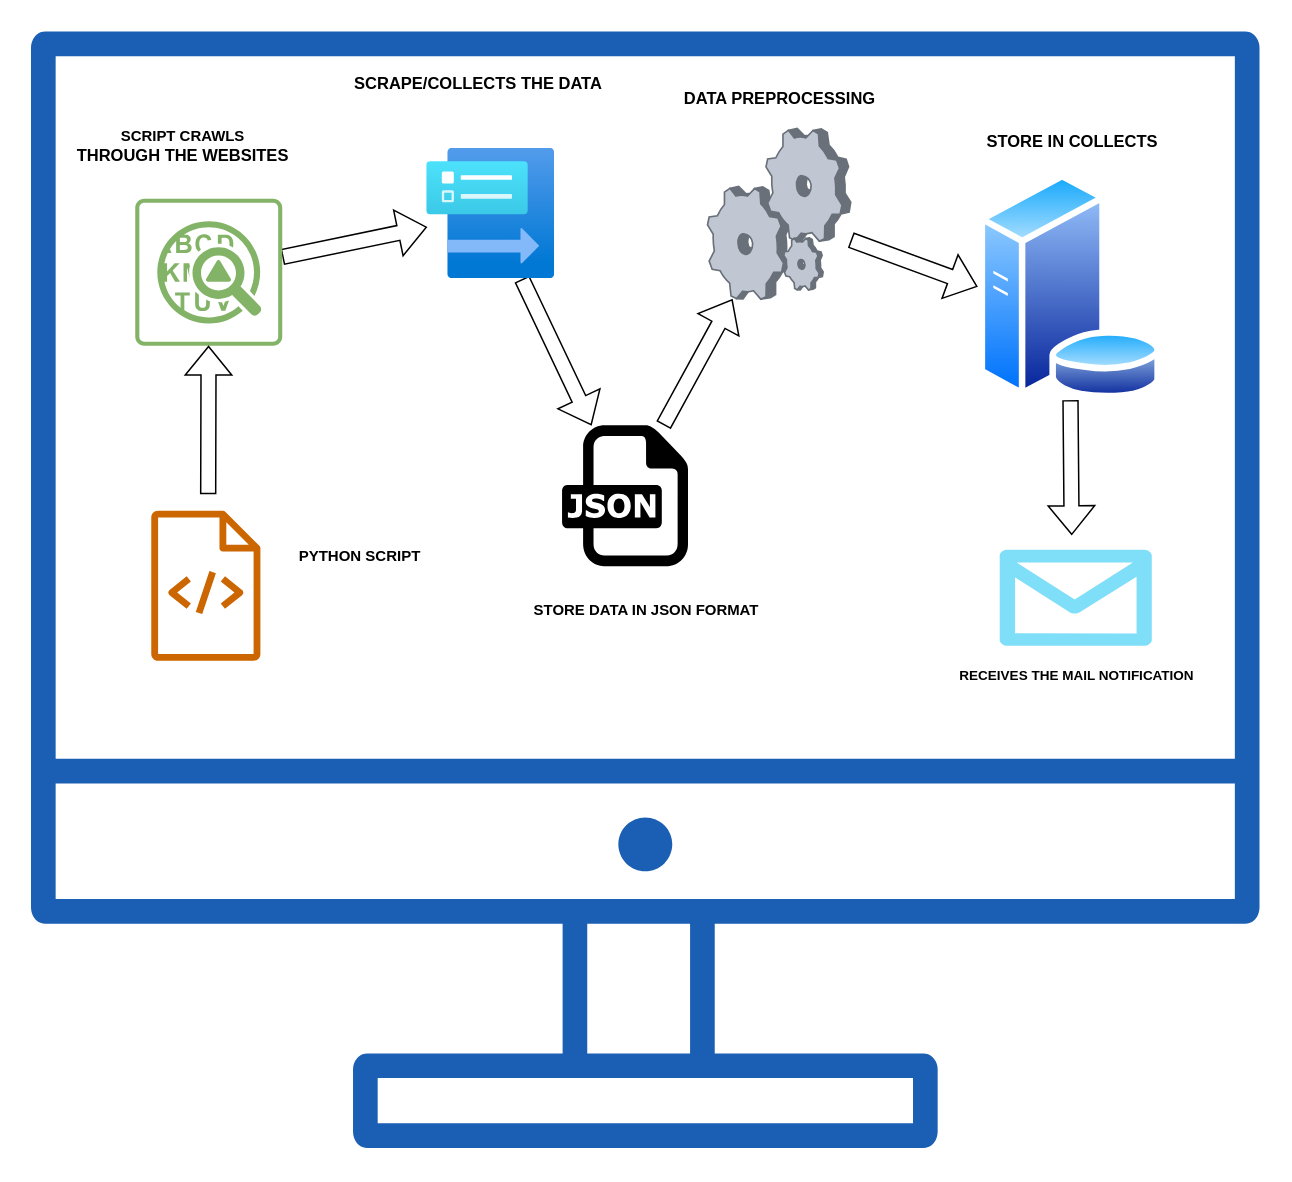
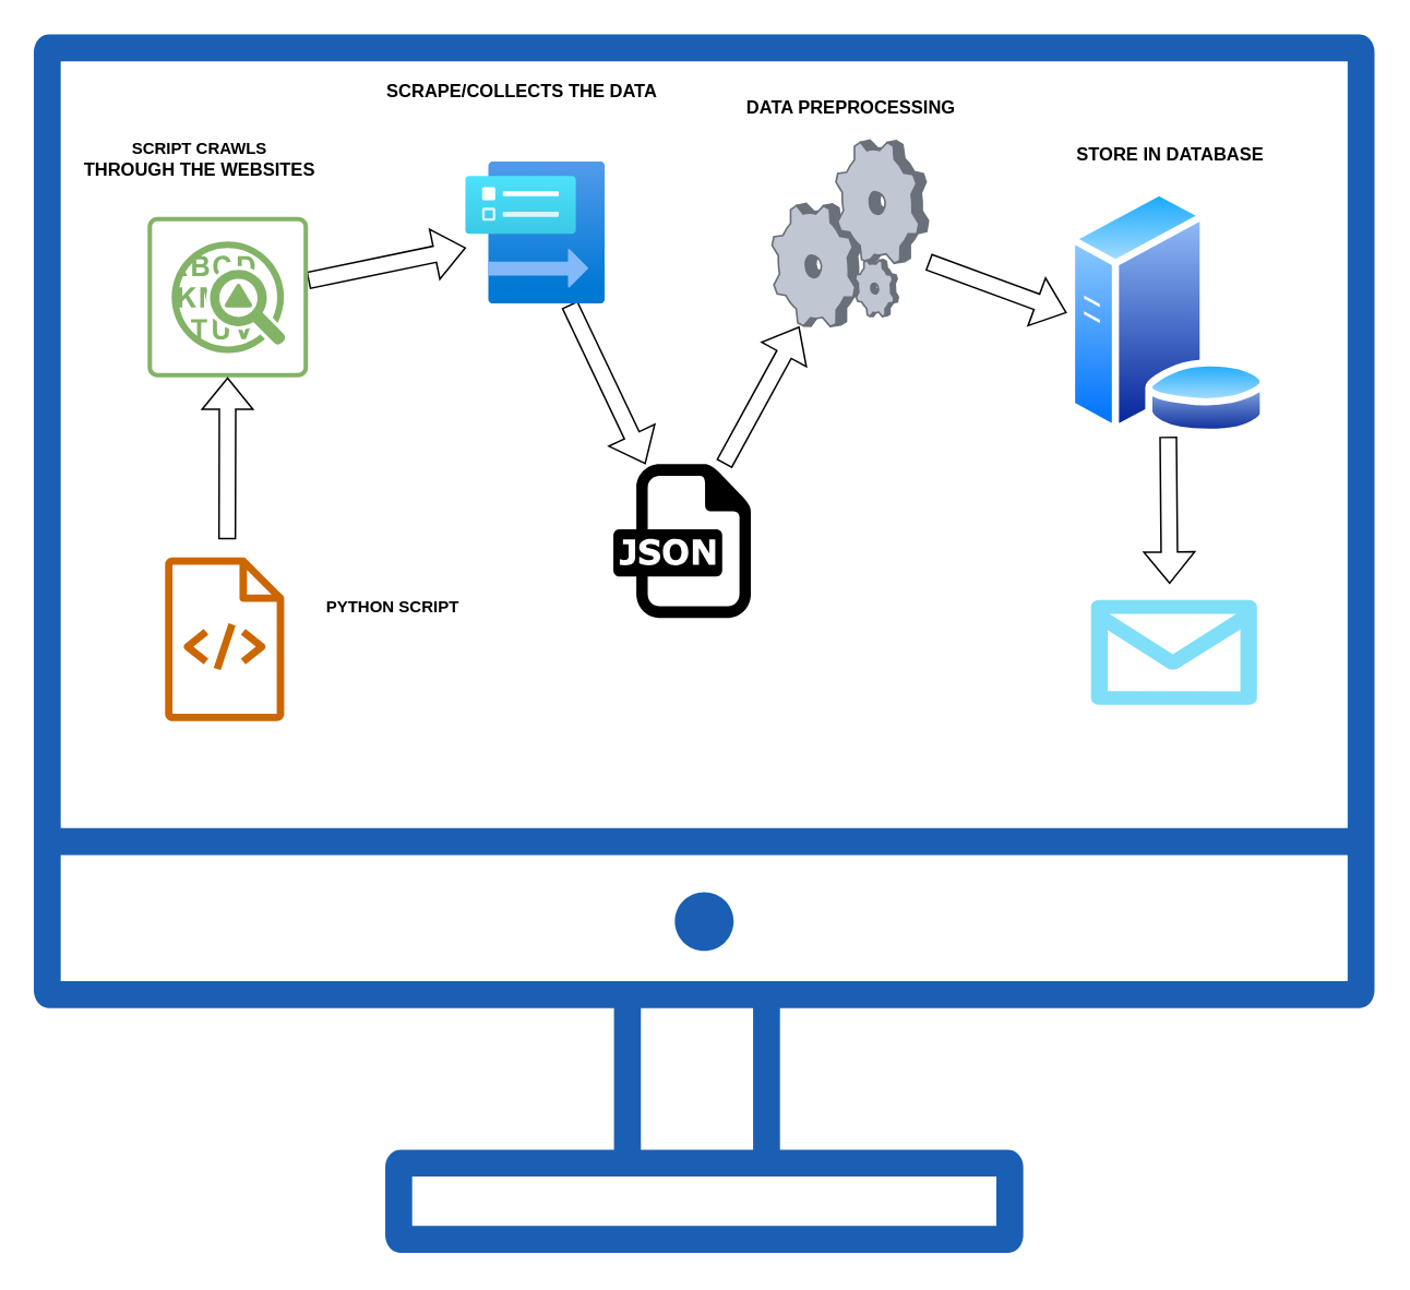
  <mxCell id="0" />
  <mxCell id="1" parent="0" />
  <mxCell id="2" value="" style="sketch=0;outlineConnect=0;gradientColor=none;fontColor=#545B64;strokeColor=none;fillColor=#1A5FB4;dashed=0;verticalLabelPosition=bottom;verticalAlign=top;align=center;html=1;fontSize=12;fontStyle=0;aspect=fixed;shape=mxgraph.aws4.illustration_desktop;pointerEvents=1" parent="1" vertex="1"><mxGeometry x="20" y="20" width="819" height="745.29" as="geometry" /></mxCell>
  <mxCell id="3" value="" style="rounded=0;orthogonalLoop=1;jettySize=auto;html=1;shape=flexArrow;" parent="1" source="4" target="6" edge="1"><mxGeometry relative="1" as="geometry" /></mxCell>
  <mxCell id="4" value="" style="sketch=0;points=[[0.015,0.015,0],[0.985,0.015,0],[0.985,0.985,0],[0.015,0.985,0],[0.25,0,0],[0.5,0,0],[0.75,0,0],[1,0.25,0],[1,0.5,0],[1,0.75,0],[0.75,1,0],[0.5,1,0],[0.25,1,0],[0,0.75,0],[0,0.5,0],[0,0.25,0]];verticalLabelPosition=bottom;html=1;verticalAlign=top;aspect=fixed;align=center;pointerEvents=1;shape=mxgraph.cisco19.rect;prIcon=anomaly_detection;fillColor=none;strokeColor=#82b366;" parent="1" vertex="1"><mxGeometry x="89.5" y="132" width="98" height="98" as="geometry" /></mxCell>
  <mxCell id="5" value="" style="rounded=0;orthogonalLoop=1;jettySize=auto;html=1;shape=flexArrow;" parent="1" source="6" target="8" edge="1"><mxGeometry relative="1" as="geometry"><mxPoint x="330.605" y="281" as="targetPoint" /></mxGeometry></mxCell>
  <mxCell id="6" value="" style="image;aspect=fixed;html=1;points=[];align=center;fontSize=12;image=img/lib/azure2/other/Data_Collection_Rules.svg;" parent="1" vertex="1"><mxGeometry x="284" y="98.5" width="85.21" height="87" as="geometry" /></mxCell>
  <mxCell id="7" style="rounded=0;orthogonalLoop=1;jettySize=auto;html=1;shape=flexArrow;" parent="1" source="8" target="10" edge="1"><mxGeometry relative="1" as="geometry" /></mxCell>
  <mxCell id="8" value="" style="dashed=0;outlineConnect=0;html=1;align=center;labelPosition=center;verticalLabelPosition=bottom;verticalAlign=top;shape=mxgraph.weblogos.json;fillColor=#666666;" parent="1" vertex="1"><mxGeometry x="374" y="283" width="84" height="94" as="geometry" /></mxCell>
  <mxCell id="9" style="rounded=0;orthogonalLoop=1;jettySize=auto;html=1;entryX=0;entryY=0.5;entryDx=0;entryDy=0;shape=flexArrow;" parent="1" source="10" target="12" edge="1"><mxGeometry relative="1" as="geometry" /></mxCell>
  <mxCell id="10" value="" style="verticalLabelPosition=bottom;sketch=0;aspect=fixed;html=1;verticalAlign=top;strokeColor=none;align=center;outlineConnect=0;shape=mxgraph.citrix.process;" parent="1" vertex="1"><mxGeometry x="471" y="85.07" width="95.5" height="113.86" as="geometry" /></mxCell>
  <mxCell id="11" value="" style="rounded=0;orthogonalLoop=1;jettySize=auto;html=1;shape=flexArrow;" parent="1" source="12" edge="1"><mxGeometry relative="1" as="geometry"><mxPoint x="713.806" y="356.23" as="targetPoint" /></mxGeometry></mxCell>
  <mxCell id="12" value="" style="image;aspect=fixed;perimeter=ellipsePerimeter;html=1;align=center;shadow=0;dashed=0;spacingTop=3;image=img/lib/active_directory/database_server.svg;fillColor=#00FFFF;" parent="1" vertex="1"><mxGeometry x="651" y="115" width="124" height="151.21" as="geometry" /></mxCell>
  <mxCell id="13" value="" style="rounded=0;orthogonalLoop=1;jettySize=auto;html=1;fontColor=#FFFFFF;shape=flexArrow;fillColor=default;" parent="1" target="4" edge="1"><mxGeometry relative="1" as="geometry"><mxPoint x="138.133" y="329" as="sourcePoint" /></mxGeometry></mxCell>
  <mxCell id="14" value="&lt;b&gt;&lt;font style=&quot;font-size: 10px;&quot;&gt;PYTHON SCRIPT&lt;/font&gt;&lt;/b&gt;" style="text;html=1;align=center;verticalAlign=middle;resizable=0;points=[];autosize=1;strokeColor=none;fillColor=none;" parent="1" vertex="1"><mxGeometry x="188.5" y="355" width="100" height="30" as="geometry" /></mxCell>
  <mxCell id="15" value="&lt;h5 align=&quot;center&quot;&gt;&lt;font face=&quot;Helvetica&quot;&gt;SCRIPT CRAWLS &lt;br&gt;&lt;/font&gt;&lt;/h5&gt;" style="text;html=1;align=center;verticalAlign=middle;resizable=0;points=[];autosize=1;strokeColor=none;fillColor=none;" parent="1" vertex="1"><mxGeometry x="66" y="60" width="110" height="60" as="geometry" /></mxCell>
  <mxCell id="16" value="&lt;h5&gt;&lt;font style=&quot;font-size: 11px;&quot;&gt;SCRAPE/COLLECTS THE DATA&lt;/font&gt;&lt;/h5&gt;" style="text;html=1;align=center;verticalAlign=middle;resizable=0;points=[];autosize=1;strokeColor=none;fillColor=none;" parent="1" vertex="1"><mxGeometry x="225" y="26" width="185" height="58" as="geometry" /></mxCell>
- <mxCell id="17" value="&lt;h5&gt;STORE DATA IN JSON FORMAT&lt;/h5&gt;" style="text;html=1;align=center;verticalAlign=middle;resizable=0;points=[];autosize=1;strokeColor=none;fillColor=none;" parent="1" vertex="1"><mxGeometry x="344" y="377" width="171" height="57" as="geometry" /></mxCell>
  <mxCell id="18" value="&lt;h5&gt;&lt;font style=&quot;font-size: 11px;&quot;&gt;DATA PREPROCESSING&lt;/font&gt;&lt;/h5&gt;" style="text;html=1;align=center;verticalAlign=middle;resizable=0;points=[];autosize=1;strokeColor=none;fillColor=none;" parent="1" vertex="1"><mxGeometry x="445.25" y="36" width="148" height="58" as="geometry" /></mxCell>
- <mxCell id="19" value="&lt;h5&gt;&lt;font style=&quot;font-size: 11px;&quot;&gt;STORE IN COLLECTS&lt;/font&gt;&lt;/h5&gt;" style="text;html=1;align=center;verticalAlign=middle;resizable=0;points=[];autosize=1;strokeColor=none;fillColor=none;" parent="1" vertex="1"><mxGeometry x="647" y="65" width="134" height="58" as="geometry" /></mxCell>
- <mxCell id="20" value="&lt;font style=&quot;font-size: 9px;&quot;&gt;&lt;b&gt;RECEIVES THE MAIL NOTIFICATION&lt;/b&gt;&lt;font&gt;&lt;br&gt;&lt;/font&gt;&lt;/font&gt;" style="text;html=1;align=center;verticalAlign=middle;resizable=0;points=[];autosize=1;strokeColor=none;fillColor=none;" parent="1" vertex="1"><mxGeometry x="626.5" y="434" width="180" height="30" as="geometry" /></mxCell>
+ <mxCell id="19" value="&lt;h5&gt;&lt;font style=&quot;font-size: 11px;&quot;&gt;STORE IN DATABASE&lt;/font&gt;&lt;/h5&gt;" style="text;html=1;align=center;verticalAlign=middle;resizable=0;points=[];autosize=1;strokeColor=none;fillColor=none;" parent="1" vertex="1"><mxGeometry x="647" y="65" width="134" height="58" as="geometry" /></mxCell>
  <mxCell id="21" value="&lt;h5 align=&quot;center&quot;&gt;&lt;font style=&quot;font-size: 11px;&quot; face=&quot;Helvetica&quot;&gt;THROUGH THE WEBSITES&lt;/font&gt;&lt;/h5&gt;" style="text;html=1;align=center;verticalAlign=middle;resizable=0;points=[];autosize=1;strokeColor=none;fillColor=none;" parent="1" vertex="1"><mxGeometry x="41.5" y="74" width="159" height="58" as="geometry" /></mxCell>
  <mxCell id="22" value="" style="sketch=0;outlineConnect=0;fontColor=#232F3E;gradientColor=none;fillColor=#CC6600;strokeColor=none;dashed=0;verticalLabelPosition=bottom;verticalAlign=top;align=center;html=1;fontSize=12;fontStyle=0;aspect=fixed;pointerEvents=1;shape=mxgraph.aws4.source_code;" parent="1" vertex="1"><mxGeometry x="100" y="339.96" width="73.11" height="100.04" as="geometry" /></mxCell>
  <mxCell id="23" value="" style="verticalLabelPosition=bottom;html=1;verticalAlign=top;align=center;strokeColor=none;fillColor=#00BEF2;shape=mxgraph.azure.message;pointerEvents=1;" vertex="1" parent="1"><mxGeometry x="665.5" y="366" width="102" height="64" as="geometry" /></mxCell>
